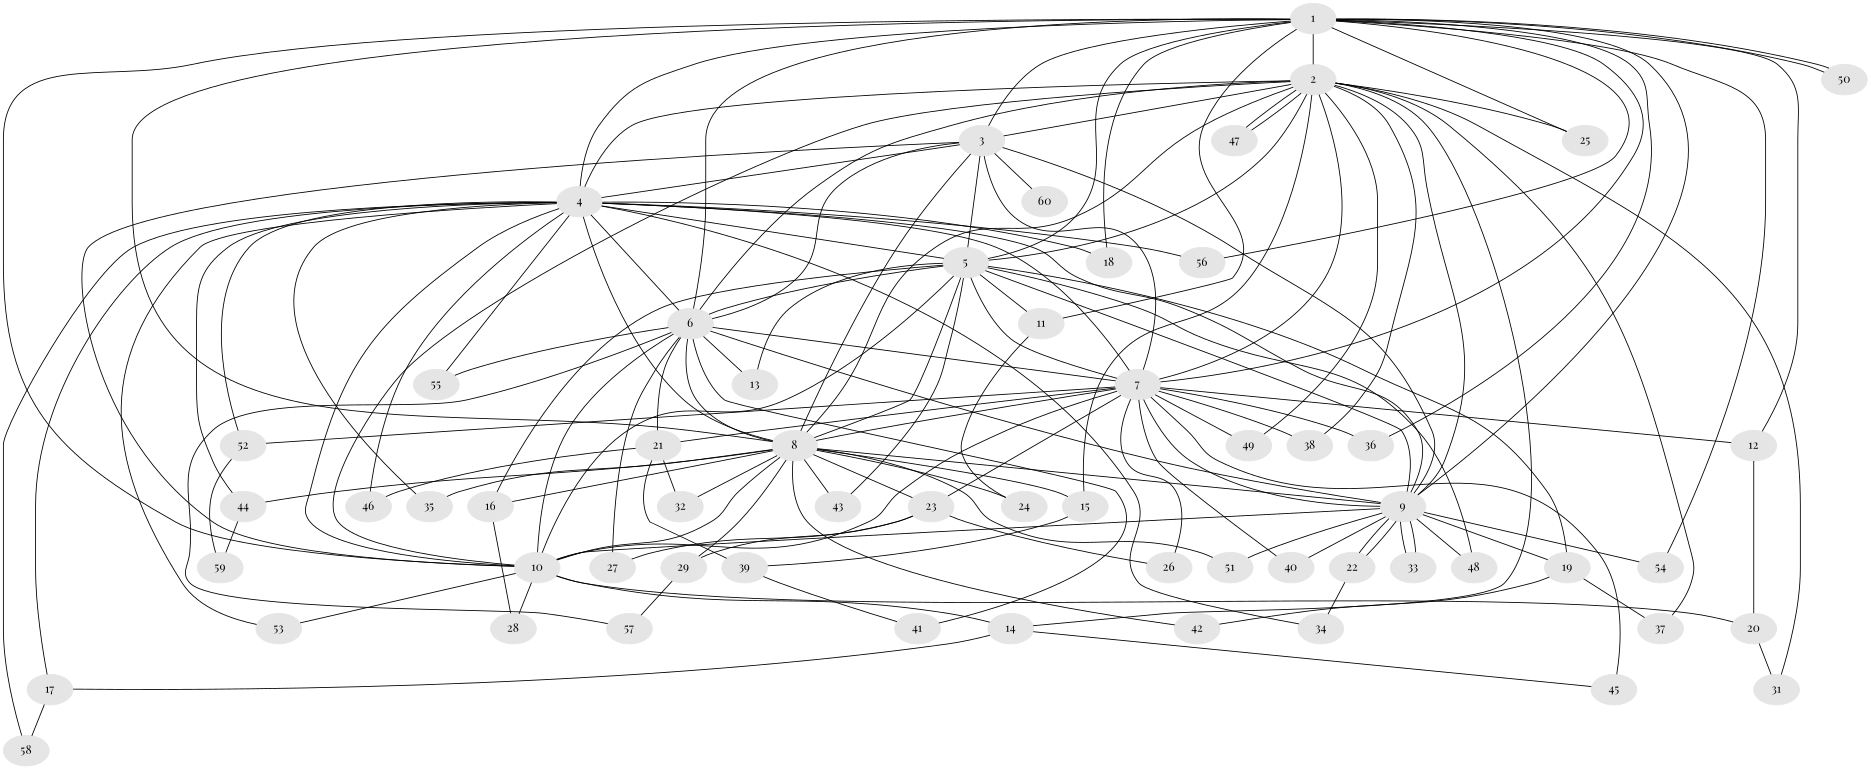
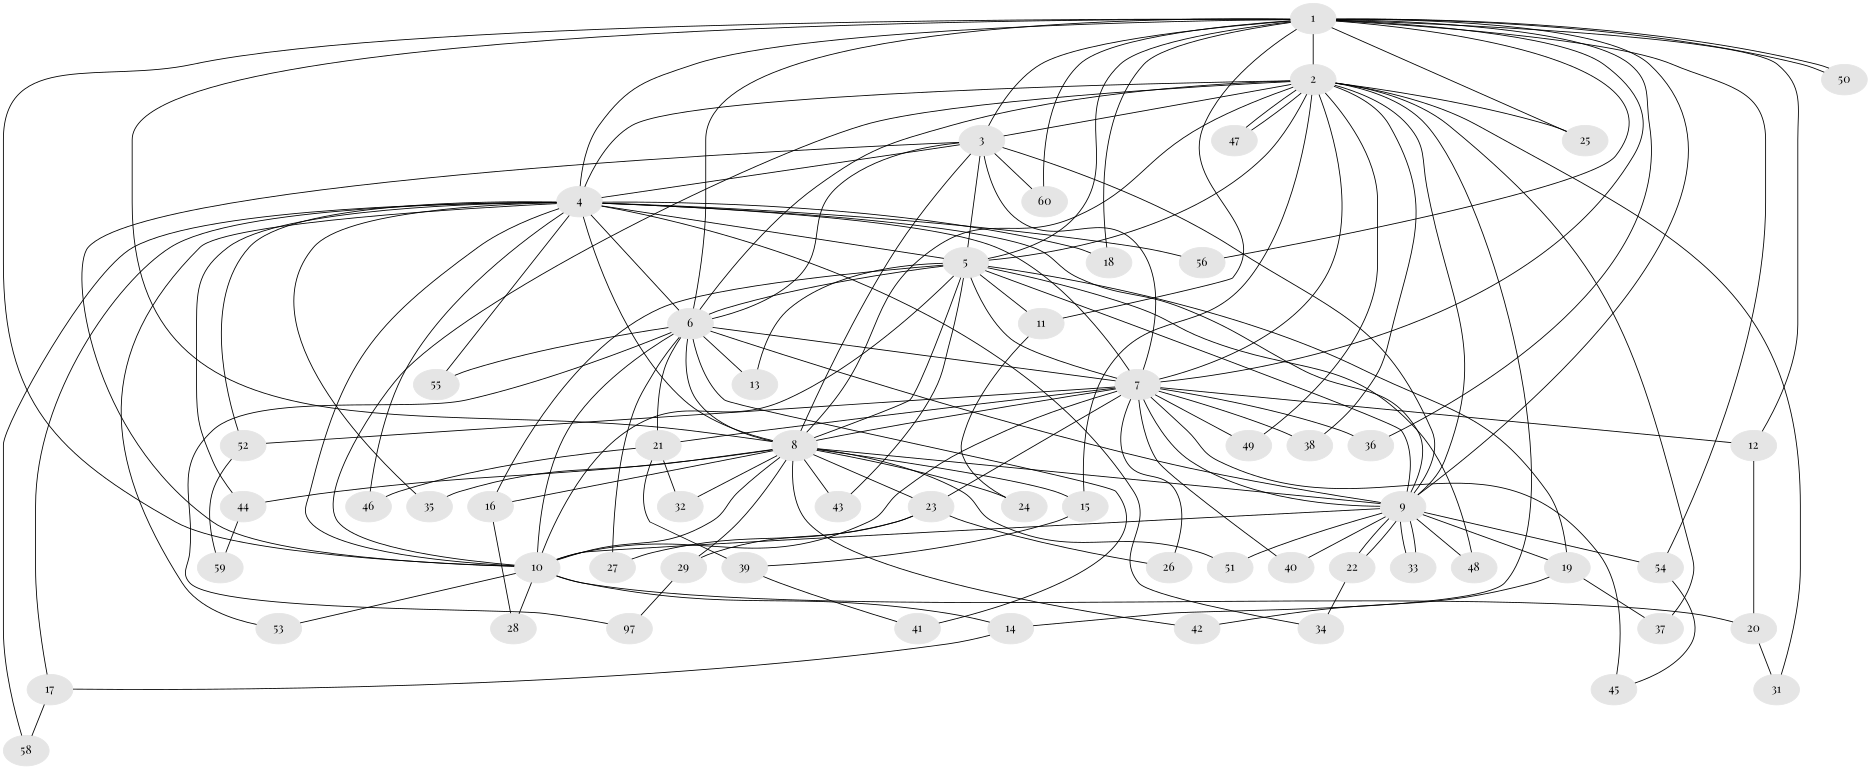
  graph {
    fontname="Playfair Display"
    node [color=gray90 fontname="Playfair Display" style=filled]
    edge [fontname="Playfair Display"]
    1
    2
    3
    4
    5
    6
    7
    8
    9
    10
    11
    12
    18
    25
    36
    50
    54
    56
    60
    14
    15
    31
    37
    38
    47
    49
    17
    34
    35
    44
    46
    52
    53
    55
    58
    13
    16
    19
    43
    48
    21
    27
    41
-   57
+   57 [label=97]
    23
    26
    40
    45
    24
    29
    32
    42
    51
    22
    33
    20
    28
    39
    59
    1 -- 2
    1 -- 3
    1 -- 4
    1 -- 5
    1 -- 6
    1 -- 7
    1 -- 8
    1 -- 9
    1 -- 10
    1 -- 11
    1 -- 12
    1 -- 18
    1 -- 25
    1 -- 36
    1 -- 50
    1 -- 50
    1 -- 54
    1 -- 56
+   1 -- 60
    2 -- 3
    2 -- 4
    2 -- 5
    2 -- 6
    2 -- 7
    2 -- 8
    2 -- 9
    2 -- 10
    2 -- 25
    2 -- 14
    2 -- 15
    2 -- 31
    2 -- 37
    2 -- 38
    2 -- 47
    2 -- 47
    2 -- 49
    3 -- 4
    3 -- 5
    3 -- 6
    3 -- 7
    3 -- 8
    3 -- 9
    3 -- 10
    3 -- 60
    4 -- 5
    4 -- 6
    4 -- 7
    4 -- 8
    4 -- 9
    4 -- 10
    4 -- 18
    4 -- 56
    4 -- 17
    4 -- 34
    4 -- 35
    4 -- 44
    4 -- 46
    4 -- 52
    4 -- 53
    4 -- 55
    4 -- 58
    5 -- 6
    5 -- 7
    5 -- 8
    5 -- 9
    5 -- 10
    5 -- 11
    5 -- 13
    5 -- 16
    5 -- 19
    5 -- 43
    5 -- 48
    6 -- 7
    6 -- 8
    6 -- 9
    6 -- 10
    6 -- 55
    6 -- 13
    6 -- 21
    6 -- 27
    6 -- 41
    6 -- 57
    7 -- 8
    7 -- 9
    7 -- 10
    7 -- 12
    7 -- 36
    7 -- 38
    7 -- 49
    7 -- 52
    7 -- 21
    7 -- 23
    7 -- 26
    7 -- 40
    7 -- 45
    8 -- 9
    8 -- 10
    8 -- 15
    8 -- 35
    8 -- 44
    8 -- 16
    8 -- 43
    8 -- 23
    8 -- 24
    8 -- 29
    8 -- 32
    8 -- 42
    8 -- 51
    9 -- 10
    9 -- 54
    9 -- 19
    9 -- 48
    9 -- 40
    9 -- 51
    9 -- 22
    9 -- 22
    9 -- 33
    9 -- 33
    10 -- 14
    10 -- 53
    10 -- 20
    10 -- 28
    11 -- 24
    12 -- 20
    14 -- 17
-   14 -- 45
+   54 -- 45
    15 -- 39
    17 -- 58
    44 -- 59
    52 -- 59
    16 -- 28
    19 -- 37
    19 -- 42
    21 -- 46
    21 -- 32
    21 -- 39
    23 -- 27
    23 -- 26
    23 -- 29
    29 -- 57
    22 -- 34
    20 -- 31
    39 -- 41
  }
